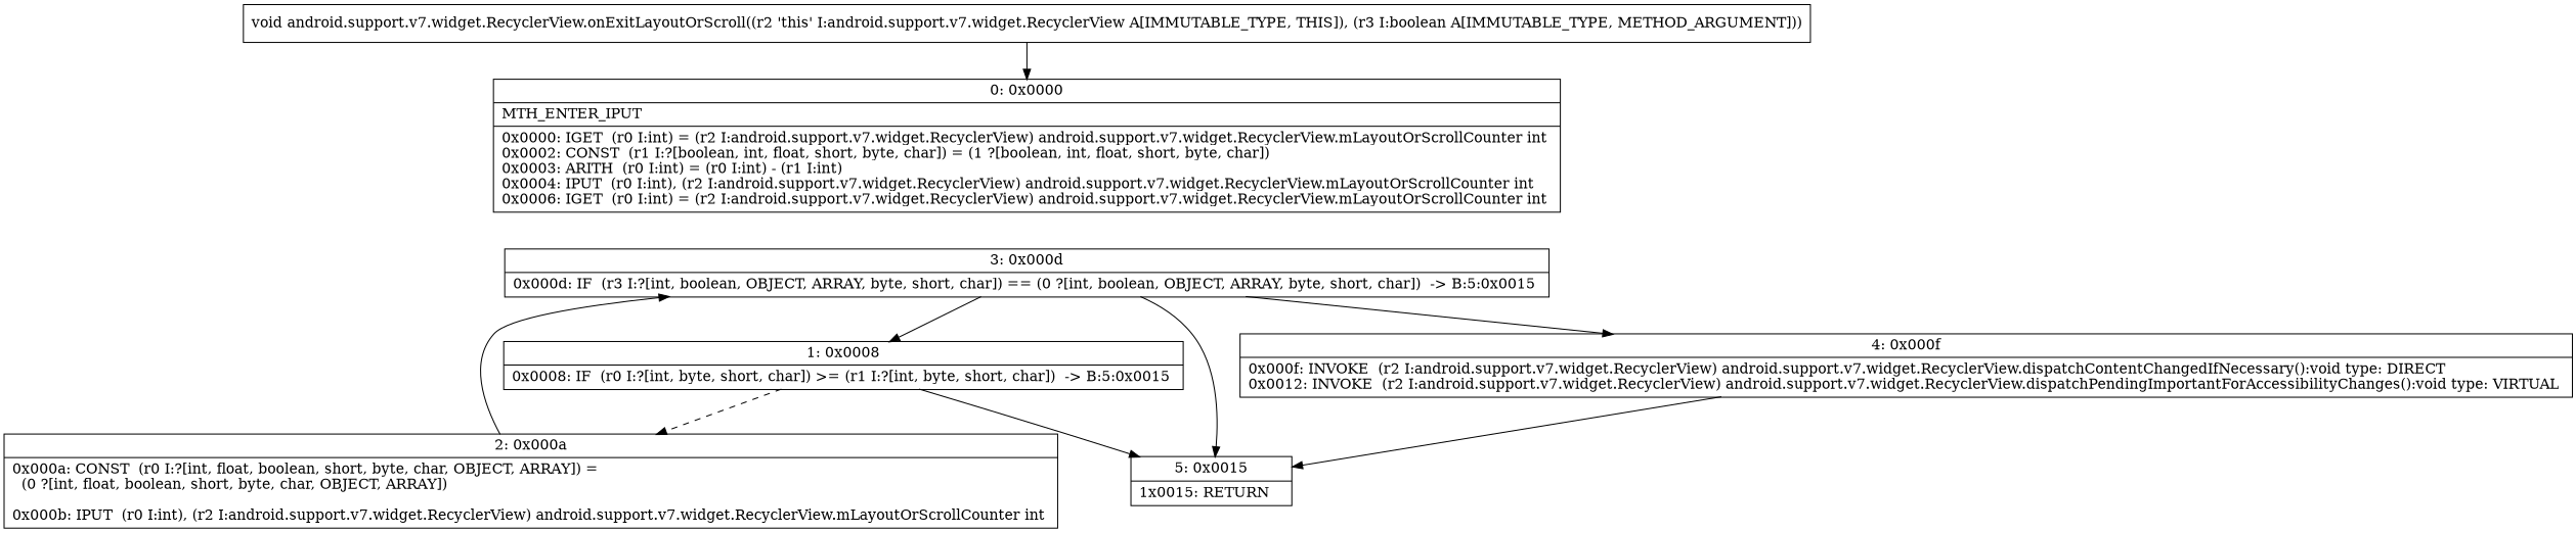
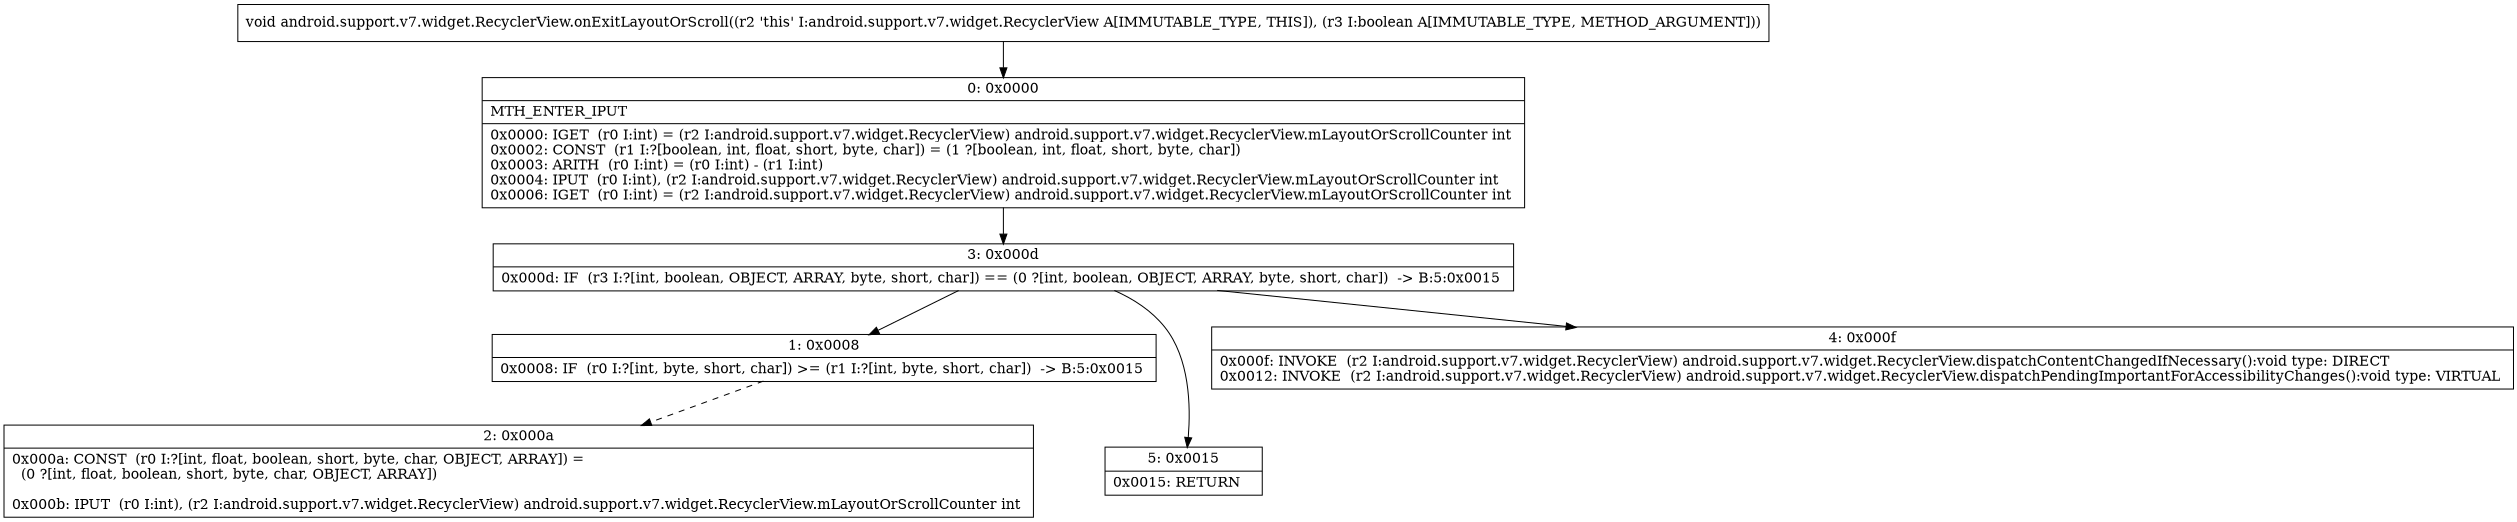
  digraph {
    node [shape=record]
    n1 [label="{0\:\ 0x0000|MTH_ENTER_IPUT\l|0x0000: IGET  (r0 I:int) = (r2 I:android.support.v7.widget.RecyclerView) android.support.v7.widget.RecyclerView.mLayoutOrScrollCounter int \l0x0002: CONST  (r1 I:?[boolean, int, float, short, byte, char]) = (1 ?[boolean, int, float, short, byte, char]) \l0x0003: ARITH  (r0 I:int) = (r0 I:int) \- (r1 I:int) \l0x0004: IPUT  (r0 I:int), (r2 I:android.support.v7.widget.RecyclerView) android.support.v7.widget.RecyclerView.mLayoutOrScrollCounter int \l0x0006: IGET  (r0 I:int) = (r2 I:android.support.v7.widget.RecyclerView) android.support.v7.widget.RecyclerView.mLayoutOrScrollCounter int \l}"]
    n2 [label="{1\:\ 0x0008|0x0008: IF  (r0 I:?[int, byte, short, char]) \>= (r1 I:?[int, byte, short, char])  \-\> B:5:0x0015 \l}"]
    n3 [label="{2\:\ 0x000a|0x000a: CONST  (r0 I:?[int, float, boolean, short, byte, char, OBJECT, ARRAY]) = \l  (0 ?[int, float, boolean, short, byte, char, OBJECT, ARRAY])\l \l0x000b: IPUT  (r0 I:int), (r2 I:android.support.v7.widget.RecyclerView) android.support.v7.widget.RecyclerView.mLayoutOrScrollCounter int \l}"]
-   n4 [label="{5\:\ 0x0015|1x0015: RETURN   \l}"]
+   n4 [label="{5\:\ 0x0015|0x0015: RETURN   \l}"]
    n5 [label="{3\:\ 0x000d|0x000d: IF  (r3 I:?[int, boolean, OBJECT, ARRAY, byte, short, char]) == (0 ?[int, boolean, OBJECT, ARRAY, byte, short, char])  \-\> B:5:0x0015 \l}"]
    n6 [label="{4\:\ 0x000f|0x000f: INVOKE  (r2 I:android.support.v7.widget.RecyclerView) android.support.v7.widget.RecyclerView.dispatchContentChangedIfNecessary():void type: DIRECT \l0x0012: INVOKE  (r2 I:android.support.v7.widget.RecyclerView) android.support.v7.widget.RecyclerView.dispatchPendingImportantForAccessibilityChanges():void type: VIRTUAL \l}"]
    n7 [label="{void android.support.v7.widget.RecyclerView.onExitLayoutOrScroll((r2 'this' I:android.support.v7.widget.RecyclerView A[IMMUTABLE_TYPE, THIS]), (r3 I:boolean A[IMMUTABLE_TYPE, METHOD_ARGUMENT])) }"]
    n2 -> n3 [style=dashed]
-   n2 -> n4
-   n3 -> n5
+   n1 -> n5
    n5 -> n2
    n5 -> n4
    n5 -> n6 [style=solid]
-   n6 -> n4
    n7 -> n1
  }
